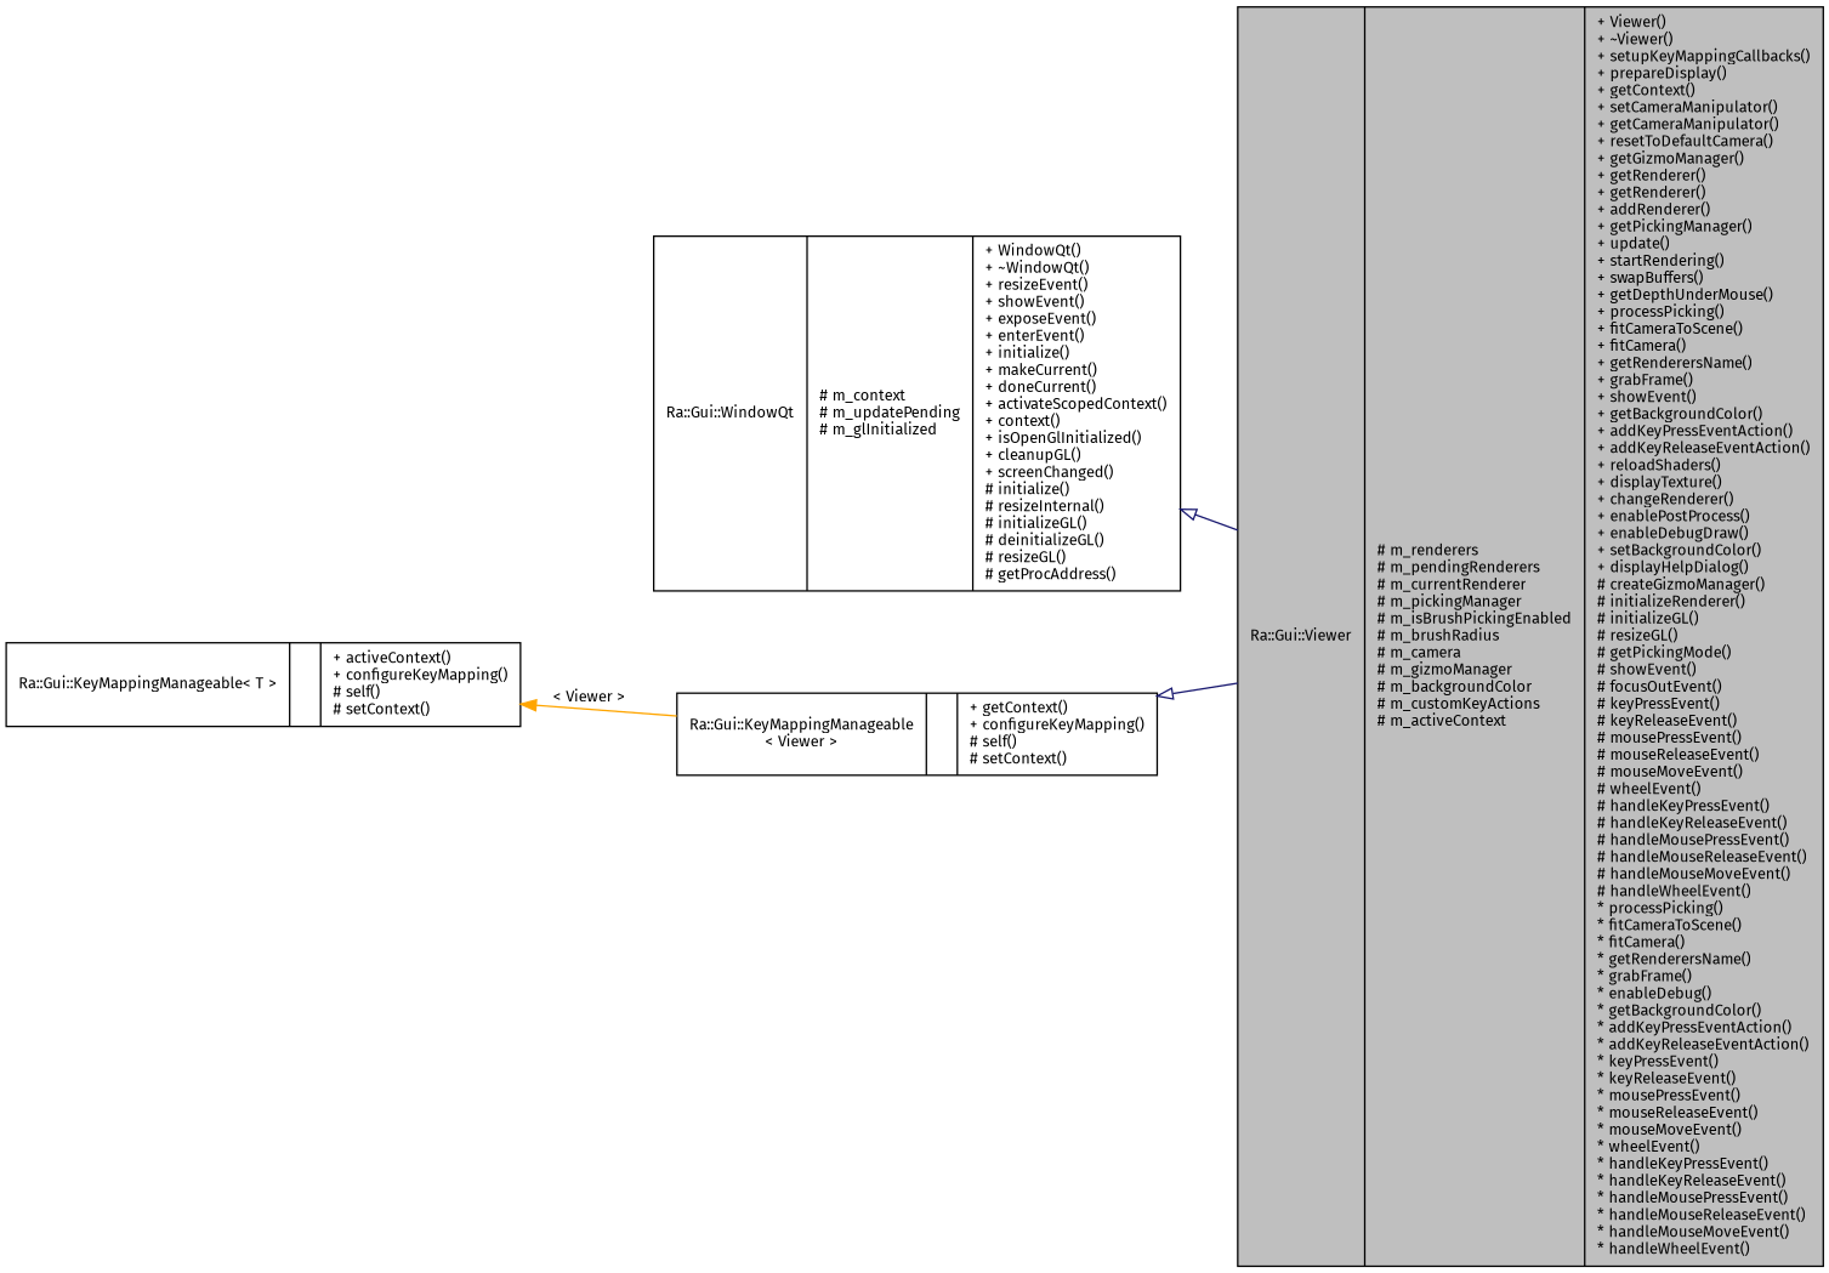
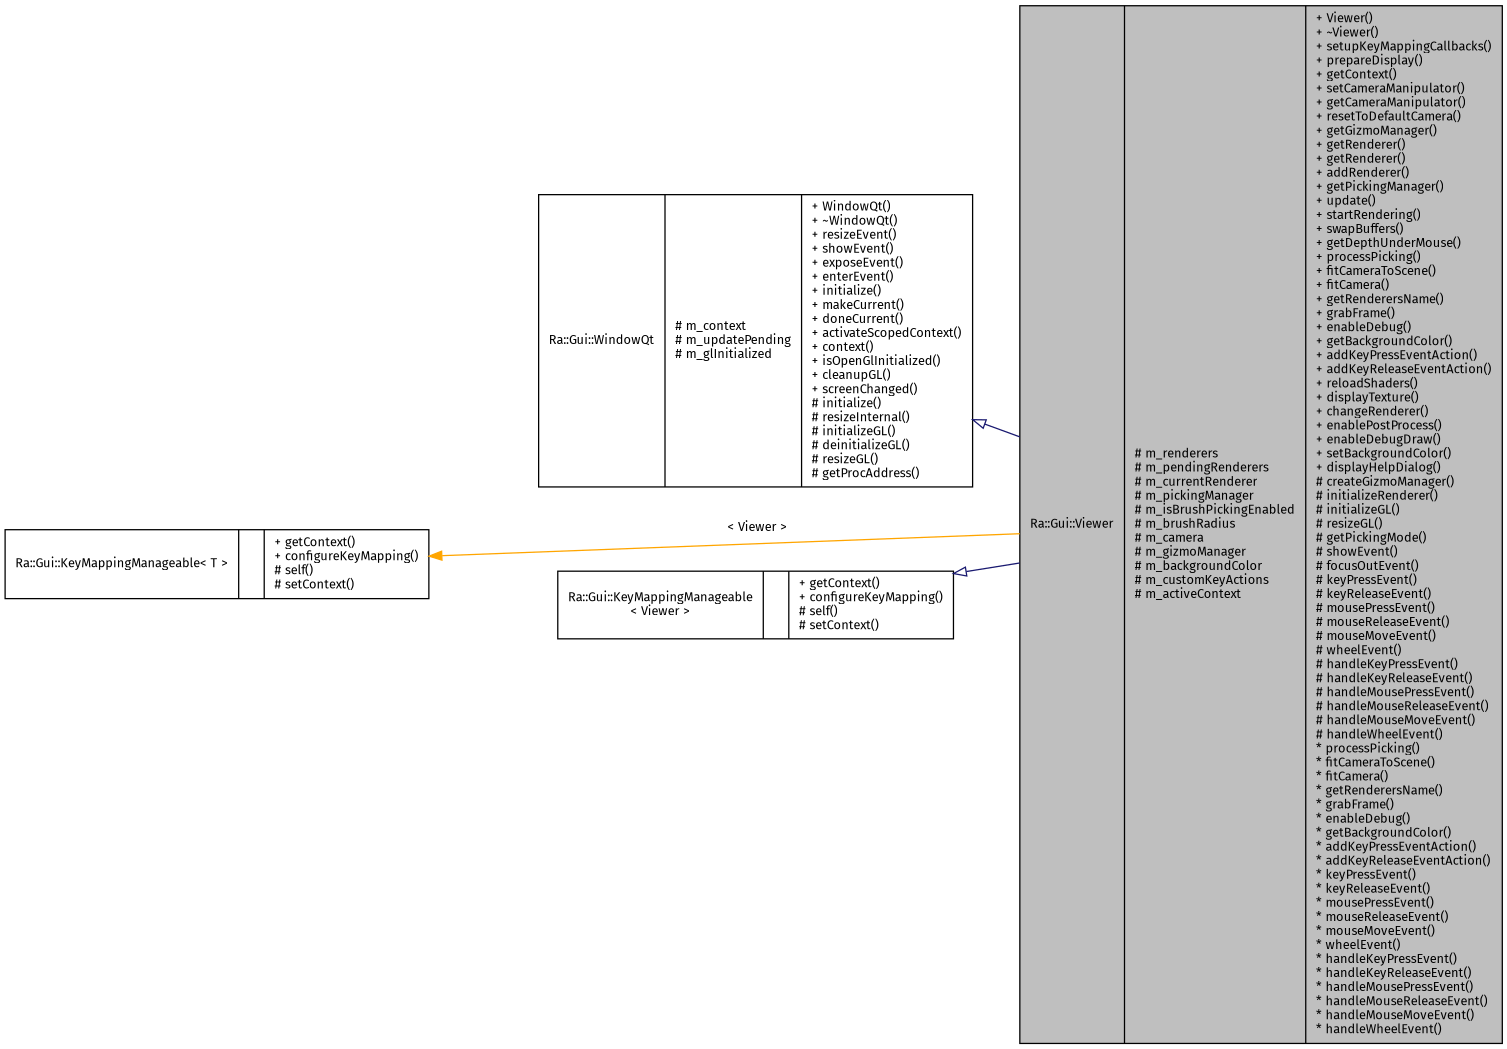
  digraph {
    fontname="Fira Sans"
    rankdir=LR
    node [color=black fillcolor=white fontname="Fira Sans" fontsize=10 shape=record style=filled]
    edge [arrowtail=onormal color=midnightblue dir=back fontname="Fira Sans" fontsize=10 labelfontname=Helvetica labelfontsize=10 style=solid]
-   n1 [fillcolor=grey75 fontcolor=black height=0.2 label="{Ra::Gui::Viewer\n|# m_renderers\l# m_pendingRenderers\l# m_currentRenderer\l# m_pickingManager\l# m_isBrushPickingEnabled\l# m_brushRadius\l# m_camera\l# m_gizmoManager\l# m_backgroundColor\l# m_customKeyActions\l# m_activeContext\l|+ Viewer()\l+ ~Viewer()\l+ setupKeyMappingCallbacks()\l+ prepareDisplay()\l+ getContext()\l+ setCameraManipulator()\l+ getCameraManipulator()\l+ resetToDefaultCamera()\l+ getGizmoManager()\l+ getRenderer()\l+ getRenderer()\l+ addRenderer()\l+ getPickingManager()\l+ update()\l+ startRendering()\l+ swapBuffers()\l+ getDepthUnderMouse()\l+ processPicking()\l+ fitCameraToScene()\l+ fitCamera()\l+ getRenderersName()\l+ grabFrame()\l+ showEvent()\l+ getBackgroundColor()\l+ addKeyPressEventAction()\l+ addKeyReleaseEventAction()\l+ reloadShaders()\l+ displayTexture()\l+ changeRenderer()\l+ enablePostProcess()\l+ enableDebugDraw()\l+ setBackgroundColor()\l+ displayHelpDialog()\l# createGizmoManager()\l# initializeRenderer()\l# initializeGL()\l# resizeGL()\l# getPickingMode()\l# showEvent()\l# focusOutEvent()\l# keyPressEvent()\l# keyReleaseEvent()\l# mousePressEvent()\l# mouseReleaseEvent()\l# mouseMoveEvent()\l# wheelEvent()\l# handleKeyPressEvent()\l# handleKeyReleaseEvent()\l# handleMousePressEvent()\l# handleMouseReleaseEvent()\l# handleMouseMoveEvent()\l# handleWheelEvent()\l* processPicking()\l* fitCameraToScene()\l* fitCamera()\l* getRenderersName()\l* grabFrame()\l* enableDebug()\l* getBackgroundColor()\l* addKeyPressEventAction()\l* addKeyReleaseEventAction()\l* keyPressEvent()\l* keyReleaseEvent()\l* mousePressEvent()\l* mouseReleaseEvent()\l* mouseMoveEvent()\l* wheelEvent()\l* handleKeyPressEvent()\l* handleKeyReleaseEvent()\l* handleMousePressEvent()\l* handleMouseReleaseEvent()\l* handleMouseMoveEvent()\l* handleWheelEvent()\l}" width=0.4]
+   n1 [fillcolor=grey75 fontcolor=black height=0.2 label="{Ra::Gui::Viewer\n|# m_renderers\l# m_pendingRenderers\l# m_currentRenderer\l# m_pickingManager\l# m_isBrushPickingEnabled\l# m_brushRadius\l# m_camera\l# m_gizmoManager\l# m_backgroundColor\l# m_customKeyActions\l# m_activeContext\l|+ Viewer()\l+ ~Viewer()\l+ setupKeyMappingCallbacks()\l+ prepareDisplay()\l+ getContext()\l+ setCameraManipulator()\l+ getCameraManipulator()\l+ resetToDefaultCamera()\l+ getGizmoManager()\l+ getRenderer()\l+ getRenderer()\l+ addRenderer()\l+ getPickingManager()\l+ update()\l+ startRendering()\l+ swapBuffers()\l+ getDepthUnderMouse()\l+ processPicking()\l+ fitCameraToScene()\l+ fitCamera()\l+ getRenderersName()\l+ grabFrame()\l+ enableDebug()\l+ getBackgroundColor()\l+ addKeyPressEventAction()\l+ addKeyReleaseEventAction()\l+ reloadShaders()\l+ displayTexture()\l+ changeRenderer()\l+ enablePostProcess()\l+ enableDebugDraw()\l+ setBackgroundColor()\l+ displayHelpDialog()\l# createGizmoManager()\l# initializeRenderer()\l# initializeGL()\l# resizeGL()\l# getPickingMode()\l# showEvent()\l# focusOutEvent()\l# keyPressEvent()\l# keyReleaseEvent()\l# mousePressEvent()\l# mouseReleaseEvent()\l# mouseMoveEvent()\l# wheelEvent()\l# handleKeyPressEvent()\l# handleKeyReleaseEvent()\l# handleMousePressEvent()\l# handleMouseReleaseEvent()\l# handleMouseMoveEvent()\l# handleWheelEvent()\l* processPicking()\l* fitCameraToScene()\l* fitCamera()\l* getRenderersName()\l* grabFrame()\l* enableDebug()\l* getBackgroundColor()\l* addKeyPressEventAction()\l* addKeyReleaseEventAction()\l* keyPressEvent()\l* keyReleaseEvent()\l* mousePressEvent()\l* mouseReleaseEvent()\l* mouseMoveEvent()\l* wheelEvent()\l* handleKeyPressEvent()\l* handleKeyReleaseEvent()\l* handleMousePressEvent()\l* handleMouseReleaseEvent()\l* handleMouseMoveEvent()\l* handleWheelEvent()\l}" width=0.4]
    n2 [height=0.2 label="{Ra::Gui::WindowQt\n|# m_context\l# m_updatePending\l# m_glInitialized\l|+ WindowQt()\l+ ~WindowQt()\l+ resizeEvent()\l+ showEvent()\l+ exposeEvent()\l+ enterEvent()\l+ initialize()\l+ makeCurrent()\l+ doneCurrent()\l+ activateScopedContext()\l+ context()\l+ isOpenGlInitialized()\l+ cleanupGL()\l+ screenChanged()\l# initialize()\l# resizeInternal()\l# initializeGL()\l# deinitializeGL()\l# resizeGL()\l# getProcAddress()\l}" width=0.4]
    n3 [height=0.2 label="{Ra::Gui::KeyMappingManageable\l\< Viewer \>\n||+ getContext()\l+ configureKeyMapping()\l# self()\l# setContext()\l}" width=0.4]
-   n4 [height=0.2 label="{Ra::Gui::KeyMappingManageable\< T \>\n||+ activeContext()\l+ configureKeyMapping()\l# self()\l# setContext()\l}" width=0.4]
+   n4 [height=0.2 label="{Ra::Gui::KeyMappingManageable\< T \>\n||+ getContext()\l+ configureKeyMapping()\l# self()\l# setContext()\l}" width=0.4]
    n2 -> n1
    n3 -> n1
-   n4 -> n3 [color=orange label=" \< Viewer \>" arrowtail=""]
+   n4 -> n1 [color=orange label=" \< Viewer \>" arrowtail=""]
  }
